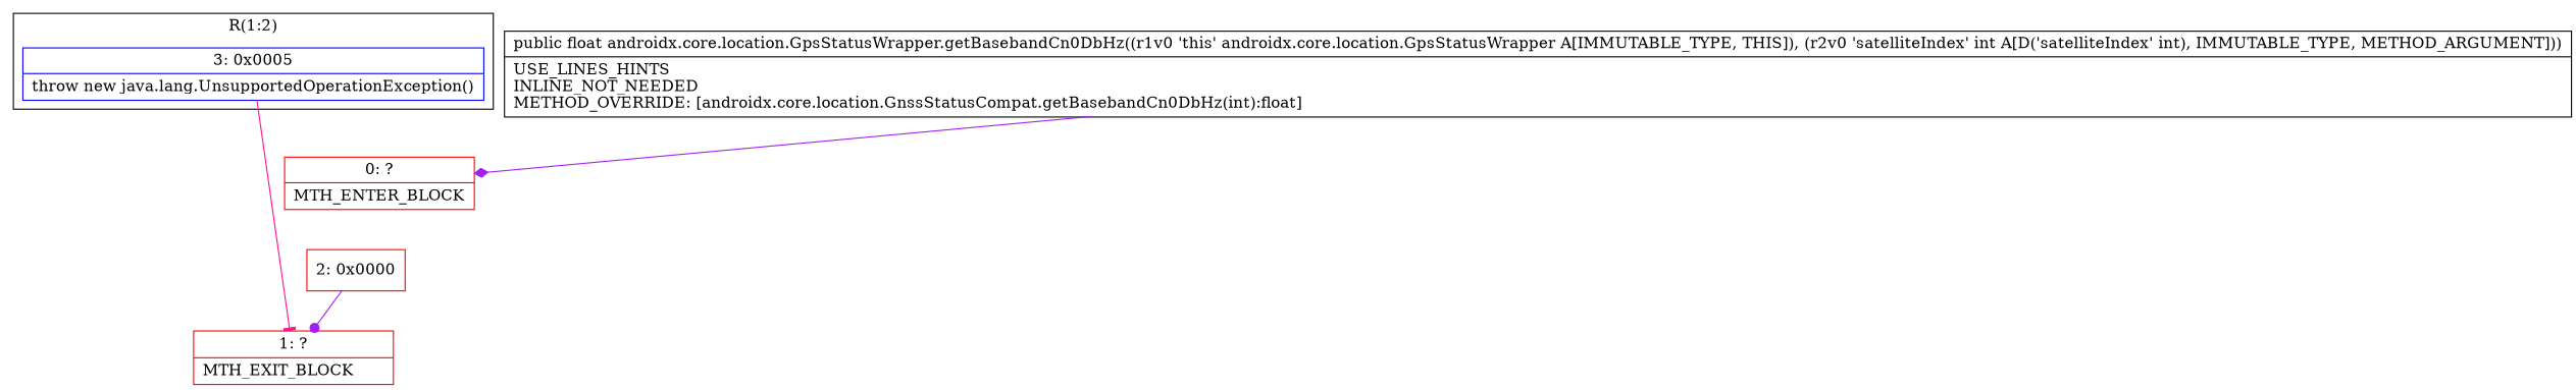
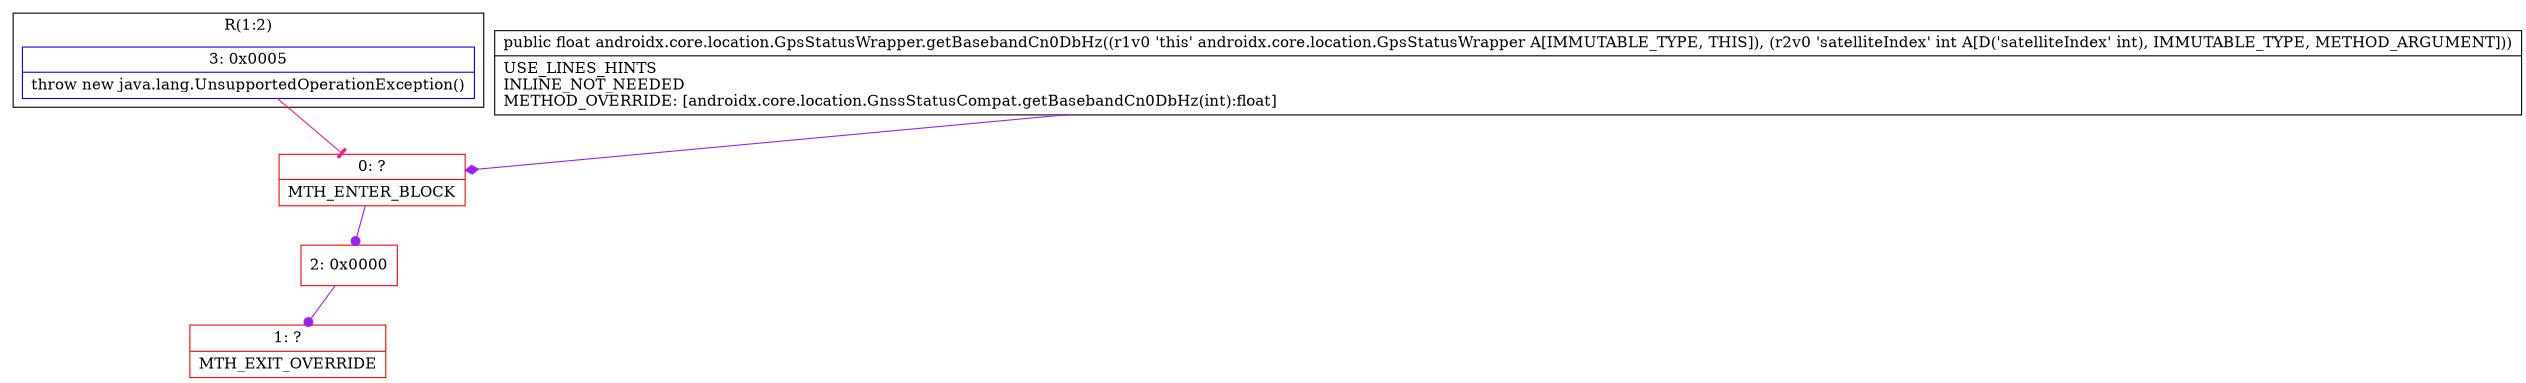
  digraph {
    node [color=red shape=record]
    edge [arrowhead=dot color=purple]
    n1 [color=blue label="{3\:\ 0x0005|throw new java.lang.UnsupportedOperationException()\l}"]
-   n2 [label="{1\:\ ?|MTH_EXIT_BLOCK\l}"]
+   n2 [label="{1\:\ ?|MTH_EXIT_OVERRIDE\l}"]
    n3 [label="{0\:\ ?|MTH_ENTER_BLOCK\l}"]
    n4 [label="{2\:\ 0x0000}"]
    n5 [label="{public float androidx.core.location.GpsStatusWrapper.getBasebandCn0DbHz((r1v0 'this' androidx.core.location.GpsStatusWrapper A[IMMUTABLE_TYPE, THIS]), (r2v0 'satelliteIndex' int A[D('satelliteIndex' int), IMMUTABLE_TYPE, METHOD_ARGUMENT]))  | USE_LINES_HINTS\lINLINE_NOT_NEEDED\lMETHOD_OVERRIDE: [androidx.core.location.GnssStatusCompat.getBasebandCn0DbHz(int):float]\l}" color=""]
    subgraph cluster_1 {
      label="R(1:2)"
      n1
    }
-   n1 -> n2 [arrowhead=tee color=deeppink]
+   n1 -> n3 [arrowhead=tee color=deeppink]
+   n3 -> n4
    n4 -> n2
    n5 -> n3 [arrowhead=diamond]
  }
